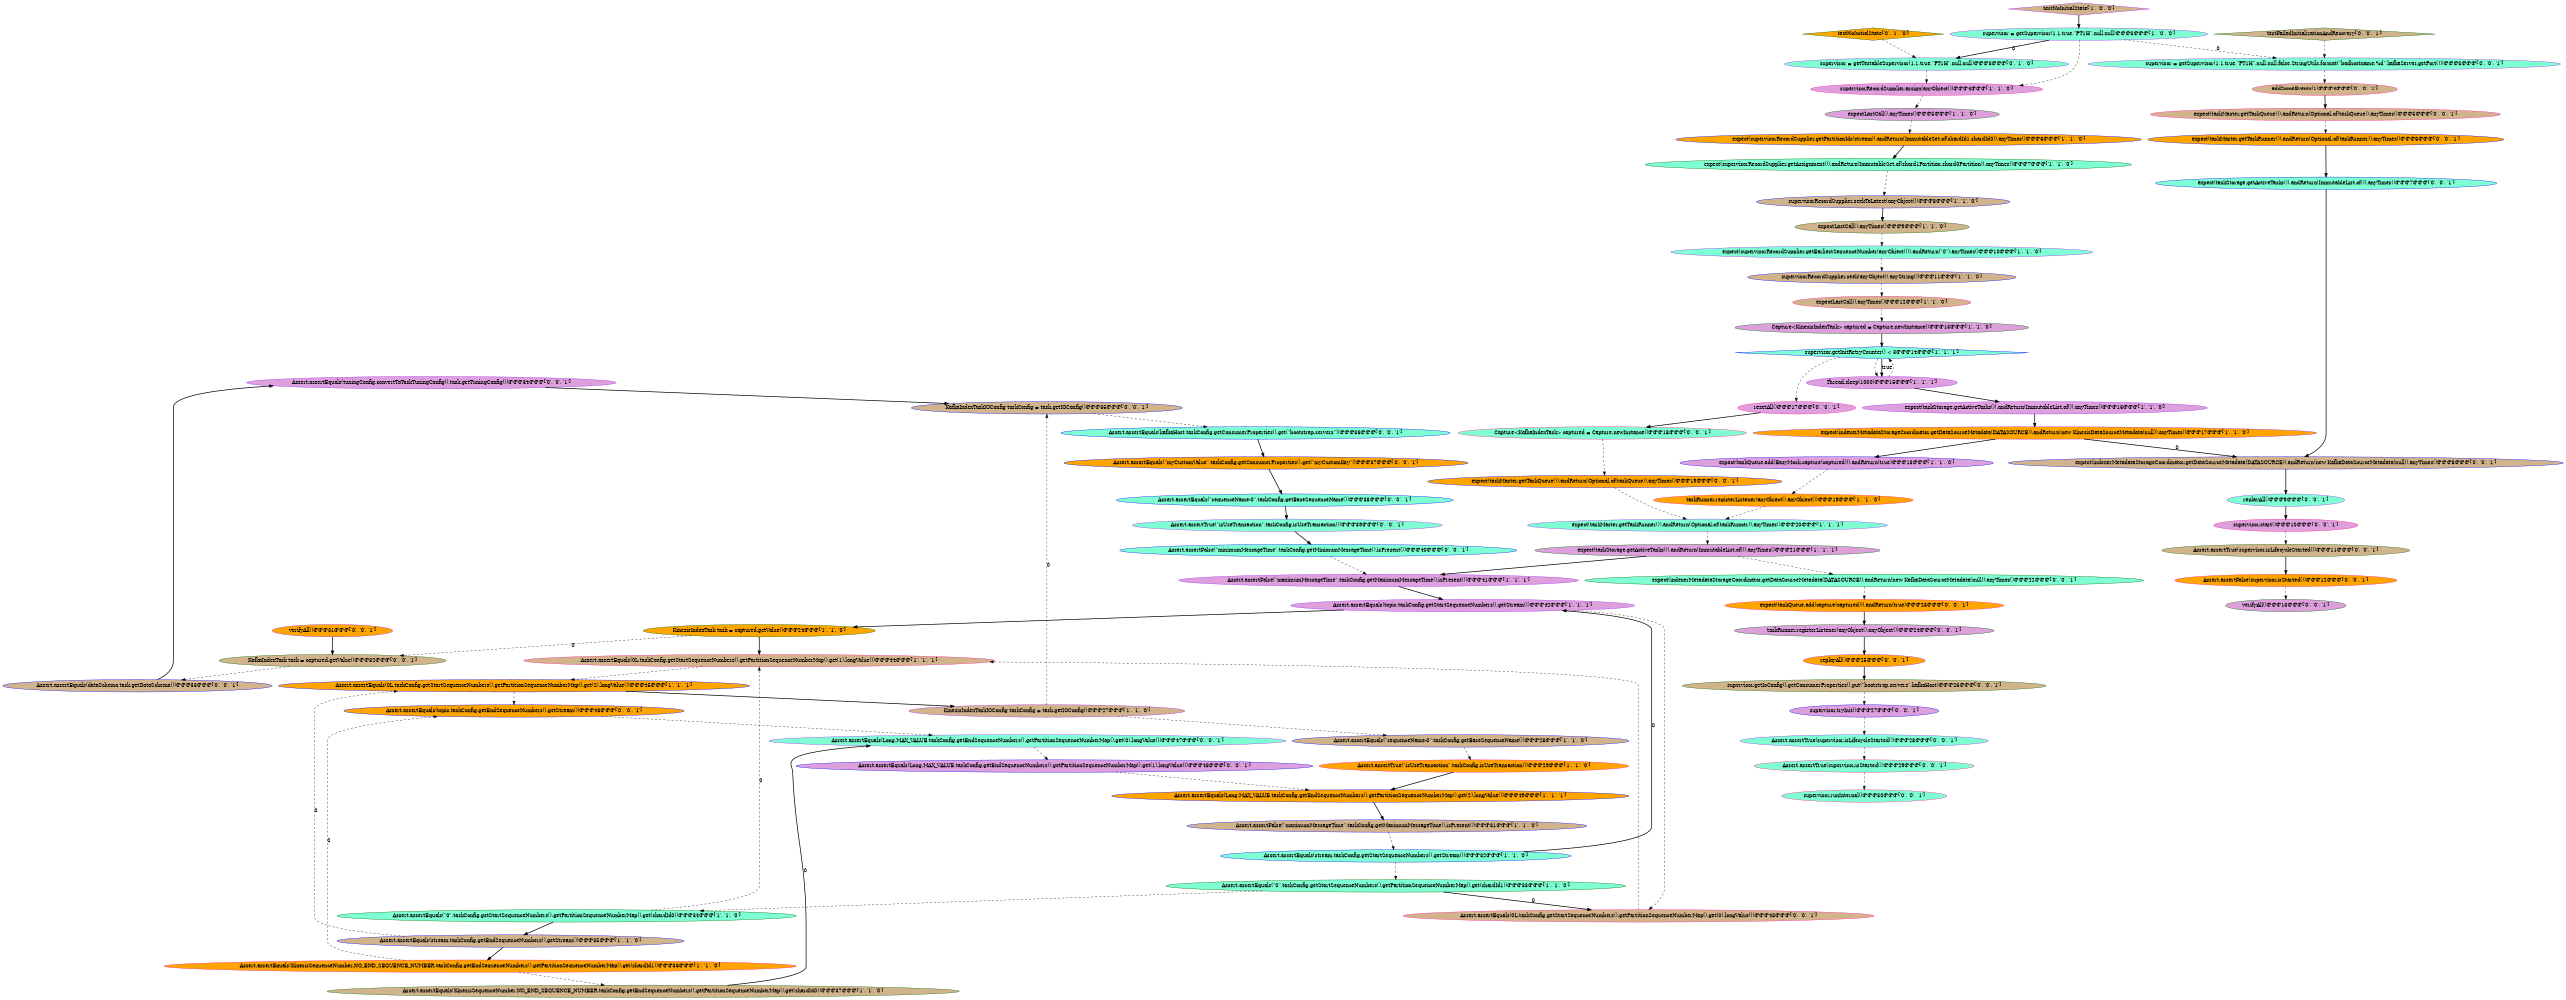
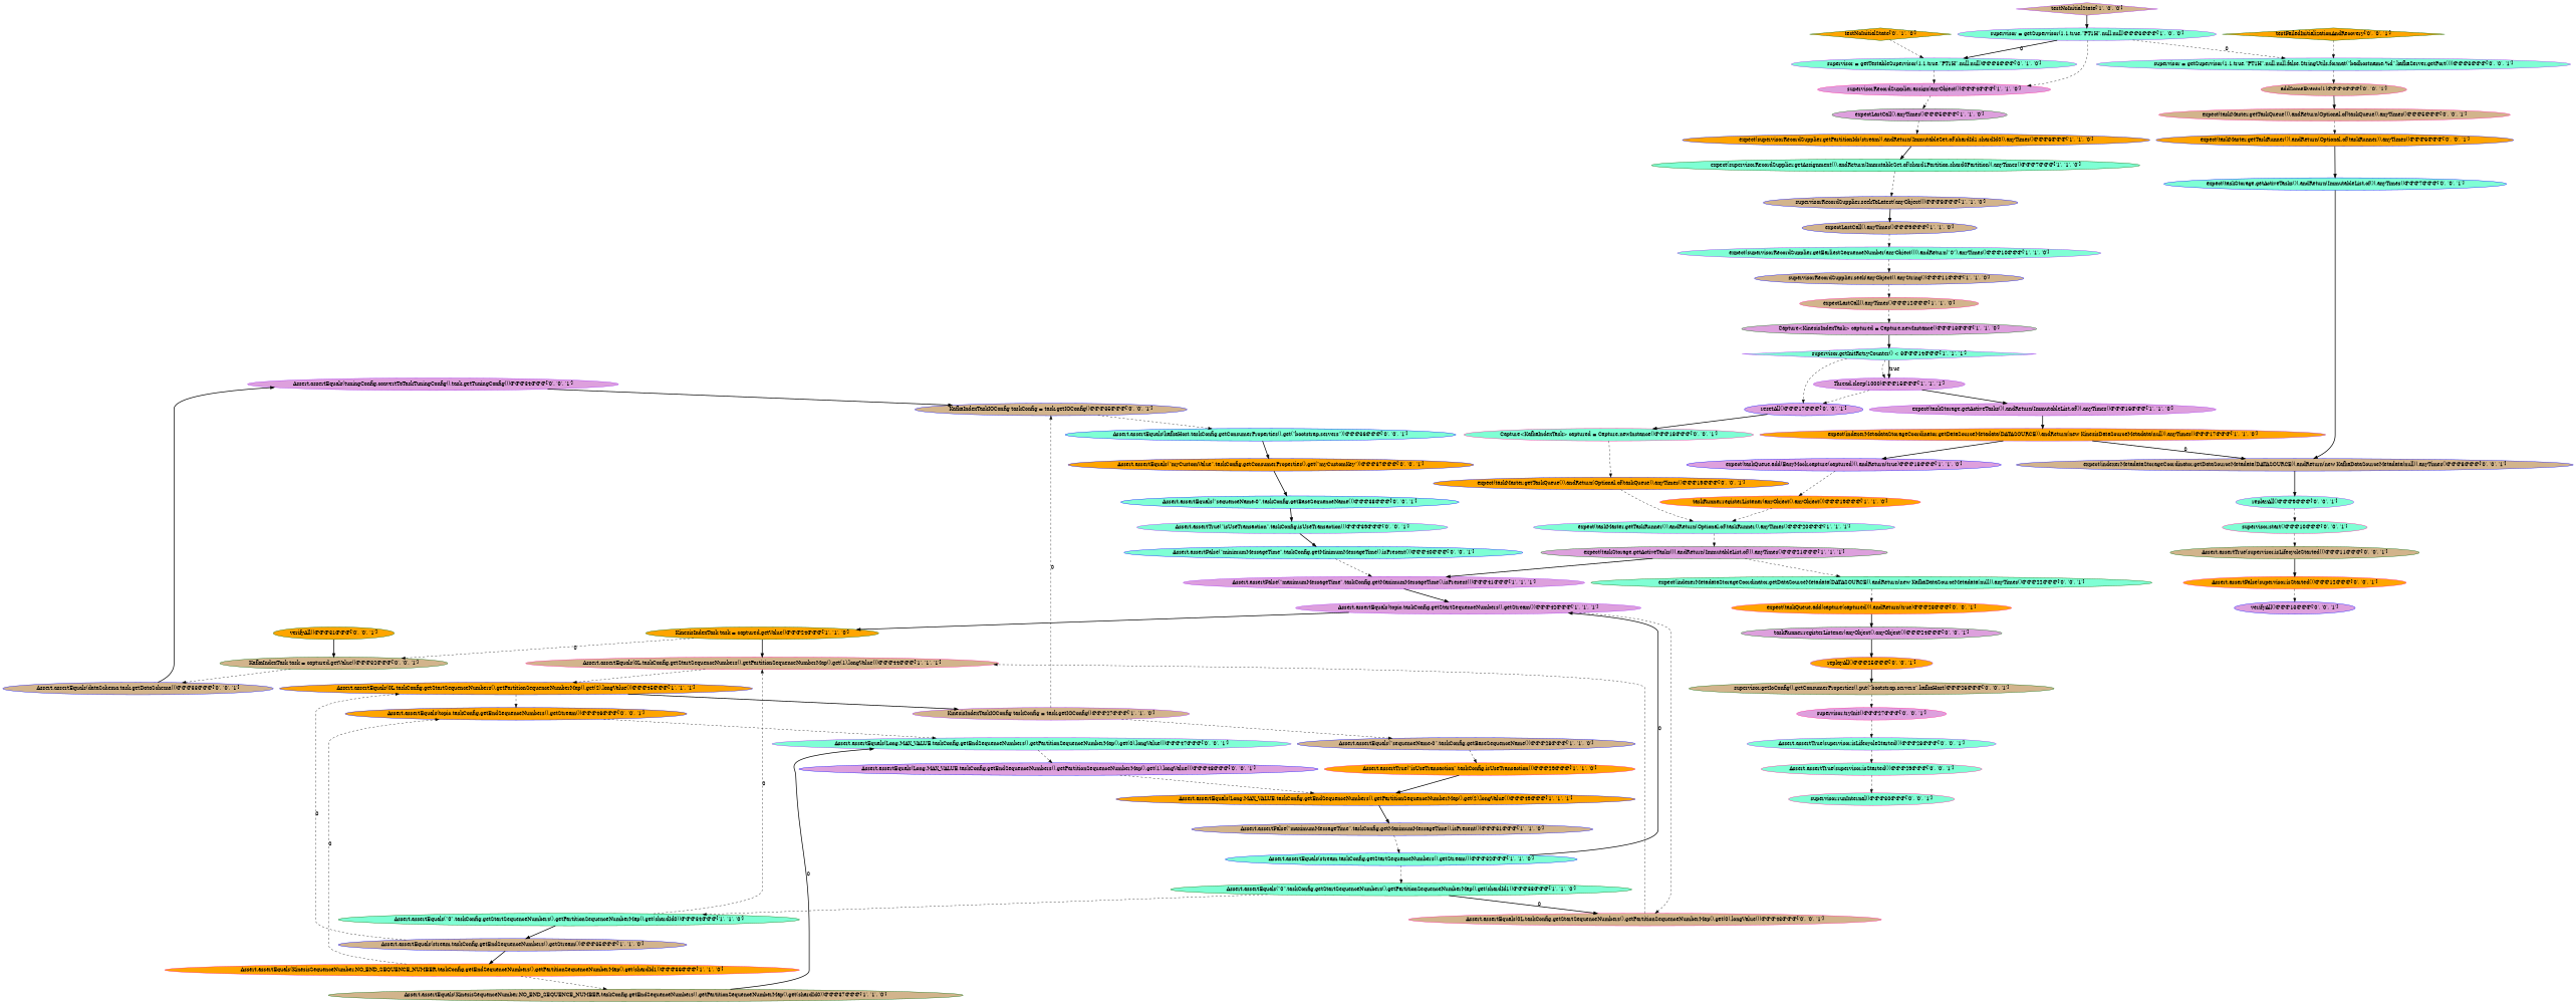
  digraph {
    node [color=blue fillcolor=aquamarine shape=ellipse style=filled]
    edge [style=dashed]
    n1 [color=purple fillcolor=plum label="Assert.assertEquals(tuningConfig.convertToTaskTuningConfig(),task.getTuningConfig())@@@34@@@['0', '0', '1']"]
    n2 [fillcolor=tan label="KafkaIndexTaskIOConfig taskConfig = task.getIOConfig()@@@35@@@['0', '0', '1']"]
    n3 [label="Assert.assertEquals(kafkaHost,taskConfig.getConsumerProperties().get(\"bootstrap.servers\"))@@@36@@@['0', '0', '1']"]
    n4 [color=purple fillcolor=plum label="Assert.assertEquals(topic,taskConfig.getStartSequenceNumbers().getStream())@@@42@@@['1', '1', '1']"]
    n5 [color=darkgreen fillcolor=orange label="KinesisIndexTask task = captured.getValue()@@@24@@@['1', '1', '0']"]
    n6 [color=deeppink fillcolor=tan label="Assert.assertEquals(0L,taskConfig.getStartSequenceNumbers().getPartitionSequenceNumberMap().get(0).longValue())@@@43@@@['0', '0', '1']"]
    n7 [color=darkgreen fillcolor=tan label="KafkaIndexTask task = captured.getValue()@@@32@@@['0', '0', '1']"]
    n8 [color=deeppink fillcolor=tan label="Assert.assertEquals(0L,taskConfig.getStartSequenceNumbers().getPartitionSequenceNumberMap().get(1).longValue())@@@44@@@['1', '1', '1']"]
    n9 [color=deeppink fillcolor=orange label="Assert.assertTrue(\"isUseTransaction\",taskConfig.isUseTransaction())@@@29@@@['1', '1', '0']"]
    n10 [fillcolor=orange label="Assert.assertEquals(Long.MAX_VALUE,taskConfig.getEndSequenceNumbers().getPartitionSequenceNumberMap().get(2).longValue())@@@49@@@['1', '1', '1']"]
    n11 [fillcolor=tan label="Assert.assertFalse(\"maximumMessageTime\",taskConfig.getMaximumMessageTime().isPresent())@@@31@@@['1', '1', '0']"]
    n12 [color=purple fillcolor=plum label="Assert.assertFalse(\"maximumMessageTime\",taskConfig.getMaximumMessageTime().isPresent())@@@41@@@['1', '1', '1']"]
    n13 [color=purple label="expect(taskMaster.getTaskRunner()).andReturn(Optional.of(taskRunner)).anyTimes()@@@20@@@['1', '1', '1']"]
    n14 [color=darkgreen fillcolor=plum label="expect(taskStorage.getActiveTasks()).andReturn(ImmutableList.of()).anyTimes()@@@21@@@['1', '1', '1']"]
    n15 [color=darkgreen label="expect(indexerMetadataStorageCoordinator.getDataSourceMetadata(DATASOURCE)).andReturn(new KafkaDataSourceMetadata(null)).anyTimes()@@@22@@@['0', '0', '1']"]
    n16 [color=darkgreen fillcolor=tan label="Assert.assertTrue(supervisor.isLifecycleStarted())@@@11@@@['0', '0', '1']"]
    n17 [color=deeppink fillcolor=orange label="Assert.assertFalse(supervisor.isStarted())@@@12@@@['0', '0', '1']"]
-   n18 [color=darkgreen fillcolor=plum label="verifyAll()@@@13@@@['0', '0', '1']"]
+   n18 [fillcolor=plum label="verifyAll()@@@13@@@['0', '0', '1']"]
    n19 [color=darkgreen label="Assert.assertEquals(\"0\",taskConfig.getStartSequenceNumbers().getPartitionSequenceNumberMap().get(shardId1))@@@33@@@['1', '1', '0']"]
    n20 [color=darkgreen label="Assert.assertEquals(\"0\",taskConfig.getStartSequenceNumbers().getPartitionSequenceNumberMap().get(shardId0))@@@34@@@['1', '1', '0']"]
    n21 [fillcolor=tan label="Assert.assertEquals(stream,taskConfig.getEndSequenceNumbers().getStream())@@@35@@@['1', '1', '0']"]
-   n22 [label="supervisor.getInitRetryCounter() < 3@@@14@@@['1', '1', '1']" shape=diamond]
+   n22 [color=purple label="supervisor.getInitRetryCounter() < 3@@@14@@@['1', '1', '1']" shape=diamond]
    n23 [color=purple fillcolor=plum label="Thread.sleep(1000)@@@15@@@['1', '1', '1']"]
-   n24 [color=deeppink fillcolor=plum label="resetAll()@@@17@@@['0', '0', '1']"]
+   n24 [fillcolor=plum label="resetAll()@@@17@@@['0', '0', '1']"]
    n25 [color=purple fillcolor=plum label="expect(taskStorage.getActiveTasks()).andReturn(ImmutableList.of()).anyTimes()@@@16@@@['1', '1', '0']"]
    n26 [color=deeppink label="Capture<KafkaIndexTask> captured = Capture.newInstance()@@@18@@@['0', '0', '1']"]
    n27 [fillcolor=orange label="Assert.assertEquals(\"myCustomValue\",taskConfig.getConsumerProperties().get(\"myCustomKey\"))@@@37@@@['0', '0', '1']"]
    n28 [label="Assert.assertEquals(\"sequenceName-0\",taskConfig.getBaseSequenceName())@@@38@@@['0', '0', '1']"]
    n29 [color=purple label="Assert.assertTrue(\"isUseTransaction\",taskConfig.isUseTransaction())@@@39@@@['0', '0', '1']"]
    n30 [fillcolor=orange label="Assert.assertEquals(0L,taskConfig.getStartSequenceNumbers().getPartitionSequenceNumberMap().get(2).longValue())@@@45@@@['1', '1', '1']"]
    n31 [fillcolor=orange label="Assert.assertEquals(topic,taskConfig.getEndSequenceNumbers().getStream())@@@46@@@['0', '0', '1']"]
    n32 [color=purple fillcolor=tan label="KinesisIndexTaskIOConfig taskConfig = task.getIOConfig()@@@27@@@['1', '1', '0']"]
    n33 [color=purple label="Assert.assertEquals(Long.MAX_VALUE,taskConfig.getEndSequenceNumbers().getPartitionSequenceNumberMap().get(0).longValue())@@@47@@@['0', '0', '1']"]
    n34 [fillcolor=tan label="Assert.assertEquals(\"sequenceName-0\",taskConfig.getBaseSequenceName())@@@28@@@['1', '1', '0']"]
    n35 [color=deeppink label="Assert.assertTrue(supervisor.isStarted())@@@29@@@['0', '0', '1']"]
    n36 [color=deeppink label="supervisor.runInternal()@@@30@@@['0', '0', '1']"]
    n37 [color=deeppink fillcolor=orange label="taskRunner.registerListener(anyObject(),anyObject())@@@19@@@['1', '1', '0']"]
    n38 [fillcolor=tan label="supervisorRecordSupplier.seekToLatest(anyObject())@@@8@@@['1', '1', '0']"]
-   n39 [color=darkgreen fillcolor=tan label="expectLastCall().anyTimes()@@@9@@@['1', '1', '0']"]
+   n39 [fillcolor=tan label="expectLastCall().anyTimes()@@@9@@@['1', '1', '0']"]
    n40 [color=purple label="expect(supervisorRecordSupplier.getEarliestSequenceNumber(anyObject())).andReturn(\"0\").anyTimes()@@@10@@@['1', '1', '0']"]
    n41 [color=darkgreen fillcolor=orange label="testNoInitialState['0', '1', '0']" shape=diamond]
    n42 [color=purple label="supervisor = getTestableSupervisor(1,1,true,\"PT1H\",null,null)@@@3@@@['0', '1', '0']"]
    n43 [color=deeppink fillcolor=plum label="supervisorRecordSupplier.assign(anyObject())@@@4@@@['1', '1', '0']"]
    n44 [color=deeppink fillcolor=orange label="Assert.assertEquals(KinesisSequenceNumber.NO_END_SEQUENCE_NUMBER,taskConfig.getEndSequenceNumbers().getPartitionSequenceNumberMap().get(shardId1))@@@36@@@['1', '1', '0']"]
    n45 [color=darkgreen fillcolor=tan label="Assert.assertEquals(KinesisSequenceNumber.NO_END_SEQUENCE_NUMBER,taskConfig.getEndSequenceNumbers().getPartitionSequenceNumberMap().get(shardId0))@@@37@@@['1', '1', '0']"]
    n46 [color=darkgreen fillcolor=plum label="Capture<KinesisIndexTask> captured = Capture.newInstance()@@@13@@@['1', '1', '0']"]
    n47 [color=purple fillcolor=tan label="testNoInitialState['1', '0', '0']" shape=diamond]
    n48 [color=purple label="supervisor = getSupervisor(1,1,true,\"PT1H\",null,null)@@@3@@@['1', '0', '0']"]
    n49 [color=purple label="supervisor = getSupervisor(1,1,true,\"PT1H\",null,null,false,StringUtils.format(\"badhostname:%d\",kafkaServer.getPort()))@@@3@@@['0', '0', '1']"]
    n50 [fillcolor=plum label="Assert.assertEquals(Long.MAX_VALUE,taskConfig.getEndSequenceNumbers().getPartitionSequenceNumberMap().get(1).longValue())@@@48@@@['0', '0', '1']"]
    n51 [color=darkgreen fillcolor=tan label="supervisor.getIoConfig().getConsumerProperties().put(\"bootstrap.servers\",kafkaHost)@@@26@@@['0', '0', '1']"]
-   n52 [fillcolor=plum label="supervisor.tryInit()@@@27@@@['0', '0', '1']"]
+   n52 [color=deeppink fillcolor=plum label="supervisor.tryInit()@@@27@@@['0', '0', '1']"]
    n53 [color=purple label="Assert.assertTrue(supervisor.isLifecycleStarted())@@@28@@@['0', '0', '1']"]
    n54 [fillcolor=tan label="expect(indexerMetadataStorageCoordinator.getDataSourceMetadata(DATASOURCE)).andReturn(new KafkaDataSourceMetadata(null)).anyTimes()@@@8@@@['0', '0', '1']"]
    n55 [color=purple label="replayAll()@@@9@@@['0', '0', '1']"]
-   n56 [color=deeppink fillcolor=plum label="supervisor.start()@@@10@@@['0', '0', '1']"]
+   n56 [color=deeppink label="supervisor.start()@@@10@@@['0', '0', '1']"]
    n57 [label="Assert.assertFalse(\"minimumMessageTime\",taskConfig.getMinimumMessageTime().isPresent())@@@40@@@['0', '0', '1']"]
    n58 [fillcolor=tan label="supervisorRecordSupplier.seek(anyObject(),anyString())@@@11@@@['1', '1', '0']"]
    n59 [color=deeppink fillcolor=tan label="expectLastCall().anyTimes()@@@12@@@['1', '1', '0']"]
-   n60 [color=darkgreen fillcolor=tan label="testFailedInitializationAndRecovery['0', '0', '1']" shape=diamond]
+   n60 [color=darkgreen fillcolor=orange label="testFailedInitializationAndRecovery['0', '0', '1']" shape=diamond]
    n61 [color=deeppink fillcolor=tan label="addSomeEvents(1)@@@4@@@['0', '0', '1']"]
    n62 [color=deeppink fillcolor=tan label="expect(taskMaster.getTaskQueue()).andReturn(Optional.of(taskQueue)).anyTimes()@@@5@@@['0', '0', '1']"]
    n63 [color=purple fillcolor=orange label="expect(indexerMetadataStorageCoordinator.getDataSourceMetadata(DATASOURCE)).andReturn(new KinesisDataSourceMetadata(null)).anyTimes()@@@17@@@['1', '1', '0']"]
    n64 [fillcolor=plum label="expect(taskQueue.add(EasyMock.capture(captured))).andReturn(true)@@@18@@@['1', '1', '0']"]
    n65 [color=deeppink fillcolor=orange label="expect(taskQueue.add(capture(captured))).andReturn(true)@@@23@@@['0', '0', '1']"]
    n66 [color=darkgreen fillcolor=plum label="taskRunner.registerListener(anyObject(),anyObject())@@@24@@@['0', '0', '1']"]
    n67 [color=purple fillcolor=orange label="replayAll()@@@25@@@['0', '0', '1']"]
    n68 [label="Assert.assertEquals(stream,taskConfig.getStartSequenceNumbers().getStream())@@@32@@@['1', '1', '0']"]
    n69 [fillcolor=orange label="expect(taskMaster.getTaskRunner()).andReturn(Optional.of(taskRunner)).anyTimes()@@@6@@@['0', '0', '1']"]
    n70 [label="expect(taskStorage.getActiveTasks()).andReturn(ImmutableList.of()).anyTimes()@@@7@@@['0', '0', '1']"]
    n71 [color=darkgreen fillcolor=plum label="expectLastCall().anyTimes()@@@5@@@['1', '1', '0']"]
    n72 [fillcolor=orange label="expect(supervisorRecordSupplier.getPartitionIds(stream)).andReturn(ImmutableSet.of(shardId1,shardId0)).anyTimes()@@@6@@@['1', '1', '0']"]
    n73 [color=darkgreen label="expect(supervisorRecordSupplier.getAssignment()).andReturn(ImmutableSet.of(shard1Partition,shard0Partition)).anyTimes()@@@7@@@['1', '1', '0']"]
    n74 [fillcolor=tan label="Assert.assertEquals(dataSchema,task.getDataSchema())@@@33@@@['0', '0', '1']"]
-   n75 [color=purple fillcolor=orange label="verifyAll()@@@31@@@['0', '0', '1']"]
+   n75 [color=darkgreen fillcolor=orange label="verifyAll()@@@31@@@['0', '0', '1']"]
    n76 [fillcolor=orange label="expect(taskMaster.getTaskQueue()).andReturn(Optional.of(taskQueue)).anyTimes()@@@19@@@['0', '0', '1']"]
    n1 -> n2 [style=bold]
    n2 -> n3
    n3 -> n27 [style=bold]
    n4 -> n5 [style=bold]
    n4 -> n6
    n5 -> n7 [label=0]
    n5 -> n8 [style=bold]
    n6 -> n8
    n7 -> n74
    n8 -> n30
    n9 -> n10 [style=bold]
    n10 -> n11 [style=bold]
    n11 -> n68
    n12 -> n4 [style=bold]
    n13 -> n14
    n14 -> n12 [style=bold]
    n14 -> n15
    n15 -> n65
    n16 -> n17 [style=bold]
    n17 -> n18
    n19 -> n6 [label=0 style=bold]
    n19 -> n20
    n20 -> n8 [label=0]
    n20 -> n21 [style=bold]
    n21 -> n30 [label=0]
    n21 -> n44 [style=bold]
    n22 -> n23
    n22 -> n23 [label=true style=bold]
    n22 -> n24
-   n23 -> n22
+   n23 -> n24
    n23 -> n25 [style=bold]
    n24 -> n26 [style=bold]
    n25 -> n63 [style=bold]
    n26 -> n76
    n27 -> n28 [style=bold]
    n28 -> n29 [style=bold]
    n29 -> n57 [style=bold]
    n30 -> n31
    n30 -> n32 [style=bold]
    n31 -> n33
    n32 -> n2 [label=0]
    n32 -> n34
    n33 -> n50
    n34 -> n9
    n35 -> n36
    n37 -> n13
    n38 -> n39 [style=bold]
    n39 -> n40
    n40 -> n58
    n41 -> n42
    n42 -> n43
    n43 -> n71
    n44 -> n31 [label=0]
    n44 -> n45
    n45 -> n33 [label=0 style=bold]
    n46 -> n22 [style=bold]
    n47 -> n48 [style=bold]
    n48 -> n42 [label=0 style=bold]
    n48 -> n43
    n48 -> n49 [label=0]
    n49 -> n61
    n50 -> n10
    n51 -> n52
    n52 -> n53
    n53 -> n35
    n54 -> n55 [style=bold]
-   n55 -> n56 [style=bold]
+   n55 -> n56
    n56 -> n16
    n57 -> n12
    n58 -> n59
    n59 -> n46
    n60 -> n49
    n61 -> n62 [style=bold]
    n62 -> n69
    n63 -> n54 [label=0 style=bold]
    n63 -> n64 [style=bold]
    n64 -> n37
    n65 -> n66 [style=bold]
    n66 -> n67 [style=bold]
    n67 -> n51 [style=bold]
    n68 -> n4 [label=0 style=bold]
    n68 -> n19
    n69 -> n70 [style=bold]
    n70 -> n54 [style=bold]
    n71 -> n72
    n72 -> n73 [style=bold]
    n73 -> n38
    n74 -> n1 [style=bold]
    n75 -> n7 [style=bold]
    n76 -> n13
  }
